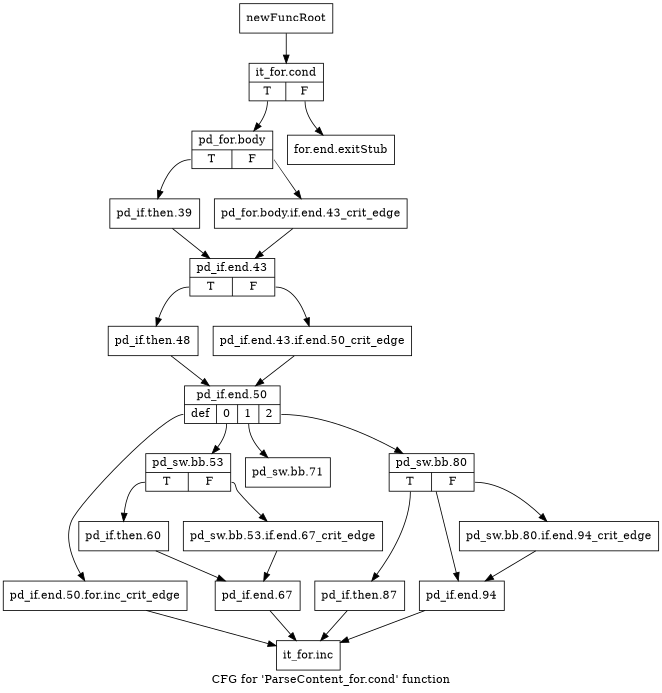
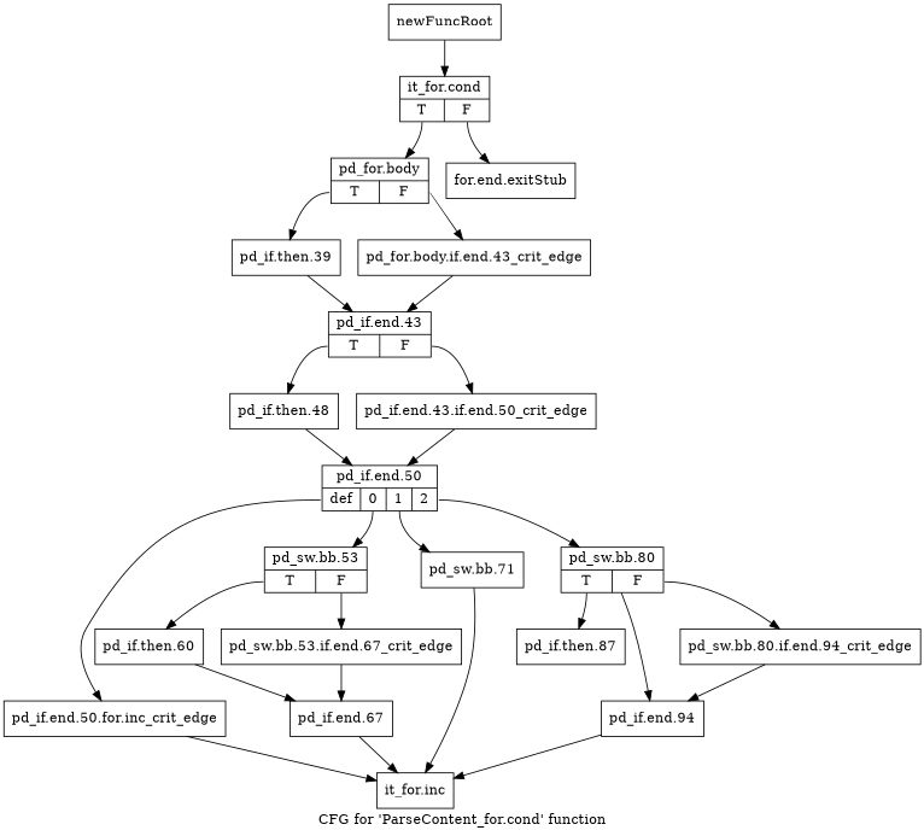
  digraph {
    label="CFG for 'ParseContent_for.cond' function"
    node [shape=record]
    n1 [label="{newFuncRoot}"]
    n2 [label="{it_for.cond|{<s0>T|<s1>F}}"]
    n3 [label="{for.end.exitStub}"]
    n4 [label="{pd_for.body|{<s0>T|<s1>F}}"]
    n5 [label="{pd_if.then.39}"]
    n6 [label="{pd_for.body.if.end.43_crit_edge}"]
    n7 [label="{pd_if.end.43|{<s0>T|<s1>F}}"]
    n8 [label="{pd_if.then.48}"]
    n9 [label="{pd_if.end.43.if.end.50_crit_edge}"]
    n10 [label="{pd_if.end.50|{<s0>def|<s1>0|<s2>1|<s3>2}}"]
    n11 [label="{pd_if.end.50.for.inc_crit_edge}"]
    n12 [label="{pd_sw.bb.53|{<s0>T|<s1>F}}"]
    n13 [label="{pd_sw.bb.71}"]
    n14 [label="{pd_sw.bb.80|{<s0>T|<s1>F}}"]
    n15 [label="{it_for.inc}"]
    n16 [label="{pd_if.then.60}"]
    n17 [label="{pd_sw.bb.53.if.end.67_crit_edge}"]
    n18 [label="{pd_if.then.87}"]
    n19 [label="{pd_sw.bb.80.if.end.94_crit_edge}"]
    n20 [label="{pd_if.end.94}"]
    n21 [label="{pd_if.end.67}"]
    n1 -> n2
    n2 -> n3 [tailport=s1]
    n2 -> n4 [tailport=s0]
    n4 -> n5 [tailport=s0]
    n4 -> n6 [tailport=s1]
    n5 -> n7
    n6 -> n7
    n7 -> n8 [tailport=s0]
    n7 -> n9 [tailport=s1]
    n8 -> n10
    n9 -> n10
    n10 -> n11 [tailport=s0]
    n10 -> n12 [tailport=s1]
    n10 -> n13 [tailport=s2]
    n10 -> n14 [tailport=s3]
    n11 -> n15
    n12 -> n16 [tailport=s0]
    n12 -> n17 [tailport=s1]
-   n18 -> n15
+   n13 -> n15
    n14 -> n18 [tailport=s0]
    n14 -> n19 [tailport=s1]
    n14 -> n20
    n16 -> n21
    n17 -> n21
    n19 -> n20
    n20 -> n15
    n21 -> n15
  }
